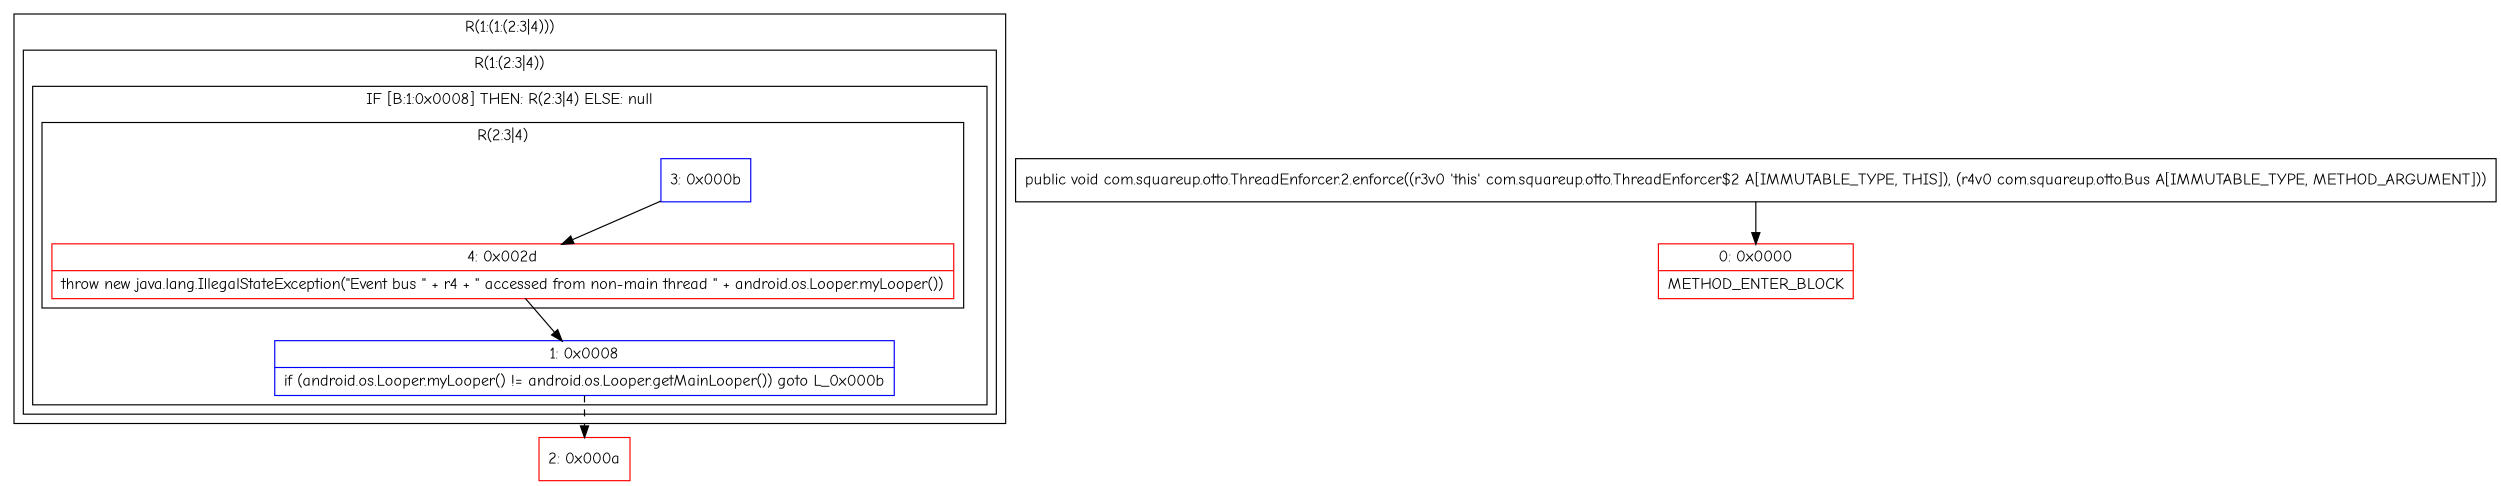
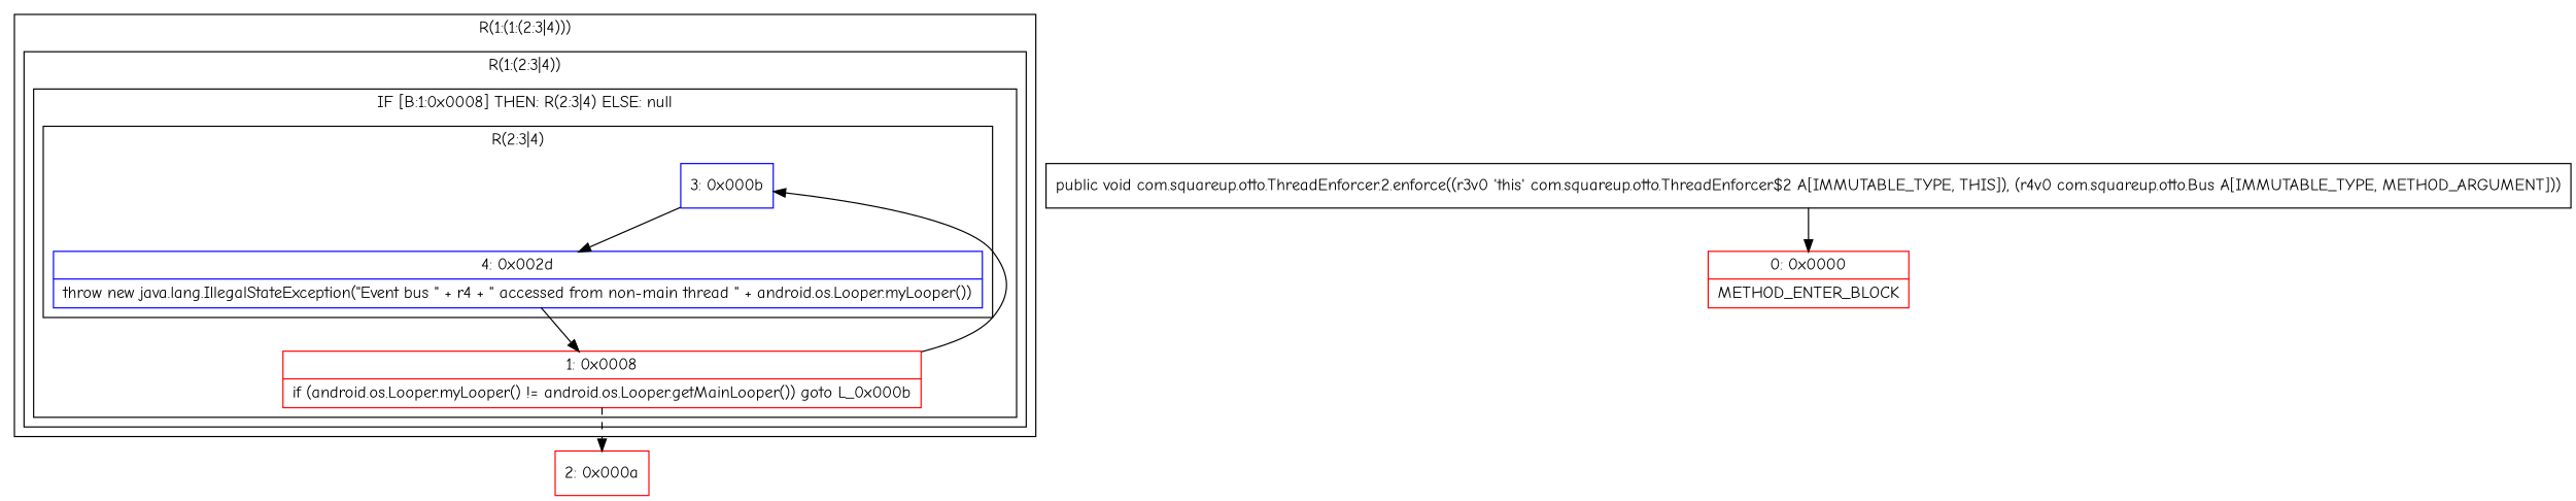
  digraph {
    fontname="Comic Neue"
    node [color=blue fontname="Comic Neue" shape=record]
    edge [fontname="Comic Neue"]
    n1 [label="{3\:\ 0x000b}"]
-   n2 [color=red label="{4\:\ 0x002d|throw new java.lang.IllegalStateException(\"Event bus \" + r4 + \" accessed from non\-main thread \" + android.os.Looper.myLooper())\l}"]
-   n3 [label="{1\:\ 0x0008|if (android.os.Looper.myLooper() != android.os.Looper.getMainLooper()) goto L_0x000b\l}"]
+   n2 [label="{4\:\ 0x002d|throw new java.lang.IllegalStateException(\"Event bus \" + r4 + \" accessed from non\-main thread \" + android.os.Looper.myLooper())\l}"]
+   n3 [color=red label="{1\:\ 0x0008|if (android.os.Looper.myLooper() != android.os.Looper.getMainLooper()) goto L_0x000b\l}"]
    n4 [color=red label="{2\:\ 0x000a}"]
    n5 [color=red label="{0\:\ 0x0000|METHOD_ENTER_BLOCK\l}"]
    n6 [label="{public void com.squareup.otto.ThreadEnforcer.2.enforce((r3v0 'this' com.squareup.otto.ThreadEnforcer$2 A[IMMUTABLE_TYPE, THIS]), (r4v0 com.squareup.otto.Bus A[IMMUTABLE_TYPE, METHOD_ARGUMENT])) }" color=""]
    subgraph cluster_1 {
      label="R(1:(1:(2:3|4)))"
      subgraph cluster_2 {
        label="R(1:(2:3|4))"
        subgraph cluster_3 {
          label="IF [B:1:0x0008] THEN: R(2:3|4) ELSE: null"
          n3
          subgraph cluster_4 {
            label="R(2:3|4)"
            n1
            n2
          }
        }
      }
    }
    n1 -> n2
    n2 -> n3
+   n3 -> n1
    n3 -> n4 [style=dashed]
    n6 -> n5
  }
